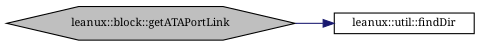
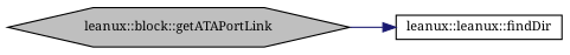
  digraph {
    rankdir=LR
    fontname="Noto Serif"
    node [color=black fontname="Noto Serif" fontsize=10]
    n1 [fillcolor=grey75 fontcolor=black height=0.2 label="leanux::block::getATAPortLink" shape=hexagon style=filled width=0.4]
-   n2 [height=0.2 label="leanux::util::findDir" shape=box width=0.4]
+   n2 [height=0.2 label="leanux::leanux::findDir" shape=box width=0.4]
    n1 -> n2 [color=midnightblue fontname="Noto Serif" fontsize=10 labelfontname=Helvetica labelfontsize=10 style=solid]
  }
